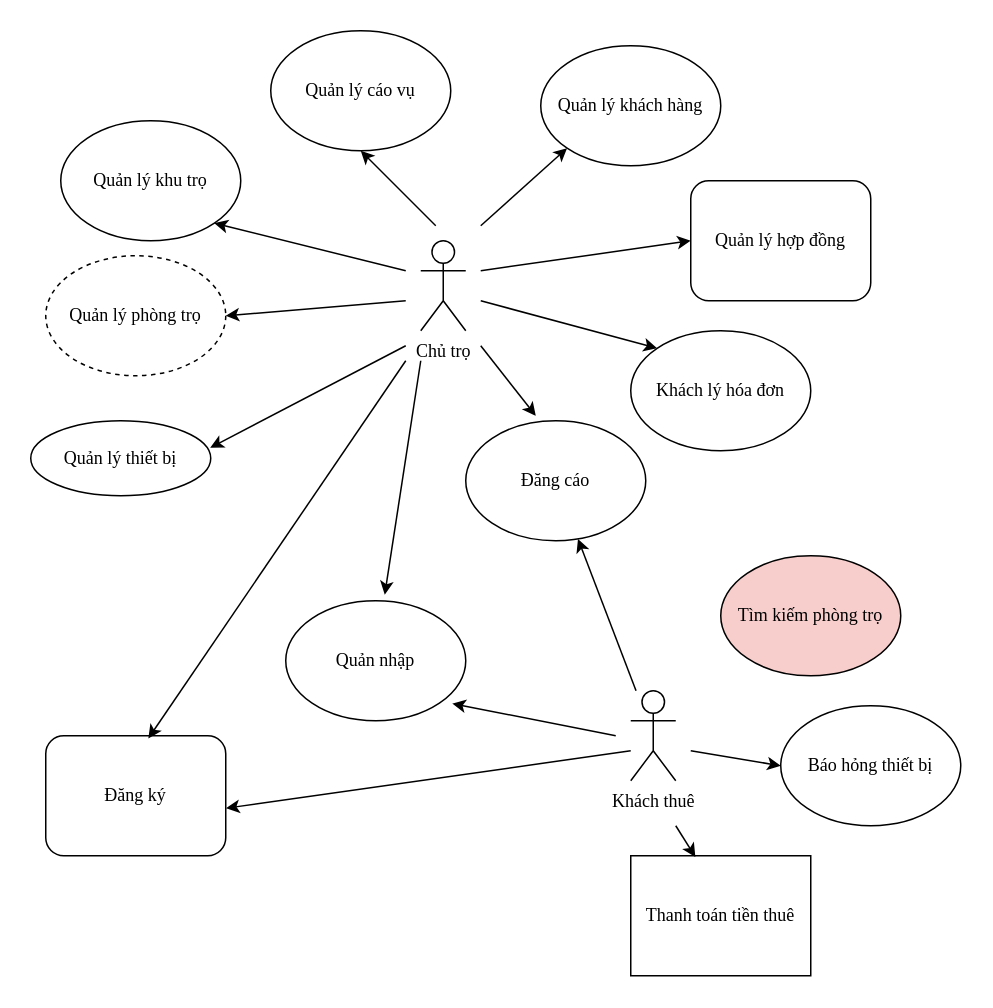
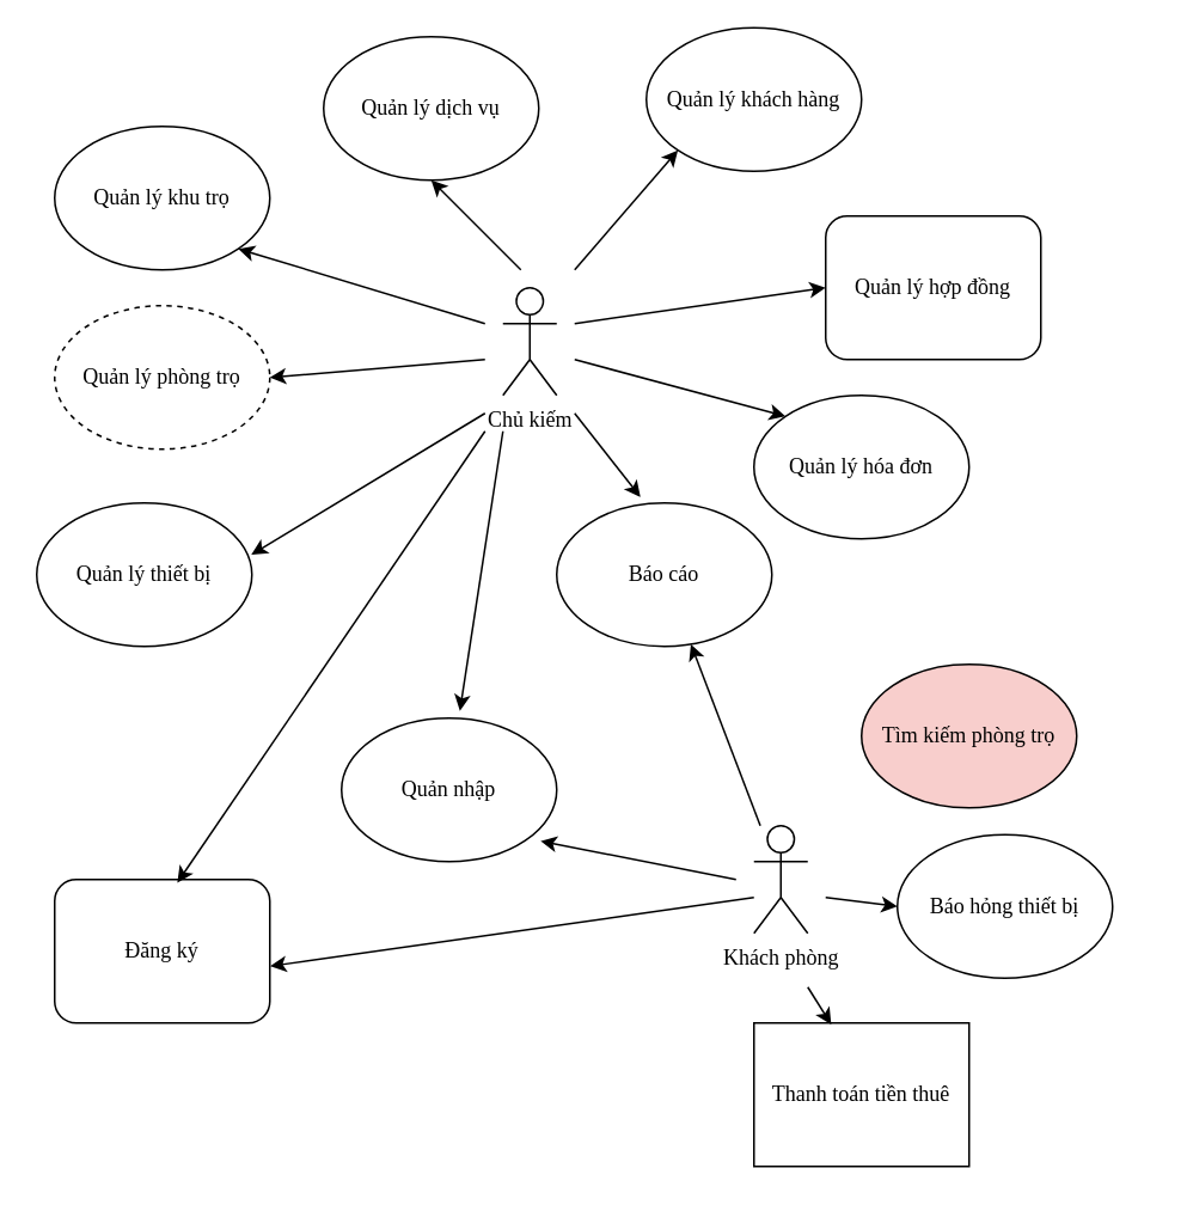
  <mxCell id="0" />
  <mxCell id="1" parent="0" />
- <mxCell id="2" value="Khách thuê" style="shape=umlActor;verticalLabelPosition=bottom;verticalAlign=top;html=1;outlineConnect=0;fontFamily=Times New Roman;" vertex="1" parent="1"><mxGeometry x="420" y="460" width="30" height="60" as="geometry" /></mxCell>
- <mxCell id="3" value="Quản lý khu trọ" style="ellipse;whiteSpace=wrap;html=1;fontFamily=Times New Roman;" vertex="1" parent="1"><mxGeometry x="40" y="80" width="120" height="80" as="geometry" /></mxCell>
+ <mxCell id="2" value="Khách phòng" style="shape=umlActor;verticalLabelPosition=bottom;verticalAlign=top;html=1;outlineConnect=0;fontFamily=Times New Roman;" vertex="1" parent="1"><mxGeometry x="420" y="460" width="30" height="60" as="geometry" /></mxCell>
+ <mxCell id="3" value="Quản lý khu trọ" style="ellipse;whiteSpace=wrap;html=1;fontFamily=Times New Roman;" vertex="1" parent="1"><mxGeometry x="30" y="70" width="120" height="80" as="geometry" /></mxCell>
  <mxCell id="4" value="Quản lý phòng trọ" style="ellipse;whiteSpace=wrap;html=1;fontFamily=Times New Roman;dashed=1;" vertex="1" parent="1"><mxGeometry x="30" y="170" width="120" height="80" as="geometry" /></mxCell>
- <mxCell id="5" value="Quản lý thiết bị" style="ellipse;whiteSpace=wrap;html=1;fontFamily=Times New Roman;" vertex="1" parent="1"><mxGeometry x="20" y="280" width="120" height="50" as="geometry" /></mxCell>
- <mxCell id="6" value="Quản lý cáo vụ" style="ellipse;whiteSpace=wrap;html=1;fontFamily=Times New Roman;" vertex="1" parent="1"><mxGeometry x="180" y="20" width="120" height="80" as="geometry" /></mxCell>
- <mxCell id="7" value="Quản lý khách hàng" style="ellipse;whiteSpace=wrap;html=1;fontFamily=Times New Roman;" vertex="1" parent="1"><mxGeometry x="360" y="30" width="120" height="80" as="geometry" /></mxCell>
+ <mxCell id="5" value="Quản lý thiết bị" style="ellipse;whiteSpace=wrap;html=1;fontFamily=Times New Roman;" vertex="1" parent="1"><mxGeometry x="20" y="280" width="120" height="80" as="geometry" /></mxCell>
+ <mxCell id="6" value="Quản lý dịch vụ" style="ellipse;whiteSpace=wrap;html=1;fontFamily=Times New Roman;" vertex="1" parent="1"><mxGeometry x="180" y="20" width="120" height="80" as="geometry" /></mxCell>
+ <mxCell id="7" value="Quản lý khách hàng" style="ellipse;whiteSpace=wrap;html=1;fontFamily=Times New Roman;" vertex="1" parent="1"><mxGeometry x="360" y="15" width="120" height="80" as="geometry" /></mxCell>
  <mxCell id="8" value="Quản lý hợp đồng" style="whiteSpace=wrap;html=1;fontFamily=Times New Roman;rounded=1;" vertex="1" parent="1"><mxGeometry x="460" y="120" width="120" height="80" as="geometry" /></mxCell>
- <mxCell id="9" value="Khách lý hóa đơn" style="ellipse;whiteSpace=wrap;html=1;fontFamily=Times New Roman;" vertex="1" parent="1"><mxGeometry x="420" y="220" width="120" height="80" as="geometry" /></mxCell>
- <mxCell id="10" value="Đăng cáo" style="ellipse;whiteSpace=wrap;html=1;fontFamily=Times New Roman;" vertex="1" parent="1"><mxGeometry x="310" y="280" width="120" height="80" as="geometry" /></mxCell>
- <mxCell id="11" value="Chủ trọ" style="shape=umlActor;verticalLabelPosition=bottom;verticalAlign=top;html=1;outlineConnect=0;fontFamily=Times New Roman;" vertex="1" parent="1"><mxGeometry x="280" y="160" width="30" height="60" as="geometry" /></mxCell>
+ <mxCell id="9" value="Quản lý hóa đơn" style="ellipse;whiteSpace=wrap;html=1;fontFamily=Times New Roman;" vertex="1" parent="1"><mxGeometry x="420" y="220" width="120" height="80" as="geometry" /></mxCell>
+ <mxCell id="10" value="Báo cáo" style="ellipse;whiteSpace=wrap;html=1;fontFamily=Times New Roman;" vertex="1" parent="1"><mxGeometry x="310" y="280" width="120" height="80" as="geometry" /></mxCell>
+ <mxCell id="11" value="Chủ kiếm" style="shape=umlActor;verticalLabelPosition=bottom;verticalAlign=top;html=1;outlineConnect=0;fontFamily=Times New Roman;" vertex="1" parent="1"><mxGeometry x="280" y="160" width="30" height="60" as="geometry" /></mxCell>
  <mxCell id="12" value="Tìm kiếm phòng trọ" style="ellipse;whiteSpace=wrap;html=1;fontFamily=Times New Roman;fillColor=#f8cecc;" vertex="1" parent="1"><mxGeometry x="480" y="370" width="120" height="80" as="geometry" /></mxCell>
- <mxCell id="13" value="Báo hỏng thiết bị" style="ellipse;whiteSpace=wrap;html=1;fontFamily=Times New Roman;" vertex="1" parent="1"><mxGeometry x="520" y="470" width="120" height="80" as="geometry" /></mxCell>
+ <mxCell id="13" value="Báo hỏng thiết bị" style="ellipse;whiteSpace=wrap;html=1;fontFamily=Times New Roman;" vertex="1" parent="1"><mxGeometry x="500" y="465" width="120" height="80" as="geometry" /></mxCell>
  <mxCell id="14" value="Thanh toán tiền thuê" style="whiteSpace=wrap;html=1;fontFamily=Times New Roman;rounded=0;" vertex="1" parent="1"><mxGeometry x="420" y="570" width="120" height="80" as="geometry" /></mxCell>
  <mxCell id="15" value="Đăng ký" style="whiteSpace=wrap;html=1;fontFamily=Times New Roman;rounded=1;" vertex="1" parent="1"><mxGeometry x="30" y="490" width="120" height="80" as="geometry" /></mxCell>
  <mxCell id="16" value="Quản nhập" style="ellipse;whiteSpace=wrap;html=1;fontFamily=Times New Roman;" vertex="1" parent="1"><mxGeometry x="190" y="400" width="120" height="80" as="geometry" /></mxCell>
  <mxCell id="17" value="" style="endArrow=classic;html=1;rounded=0;entryX=0.5;entryY=1;entryDx=0;entryDy=0;" edge="1" parent="1" target="6"><mxGeometry width="50" height="50" relative="1" as="geometry"><mxPoint x="290" y="150" as="sourcePoint" /><mxPoint x="320" y="140" as="targetPoint" /></mxGeometry></mxCell>
  <mxCell id="18" value="" style="endArrow=classic;html=1;rounded=0;entryX=1;entryY=1;entryDx=0;entryDy=0;" edge="1" parent="1" target="3"><mxGeometry width="50" height="50" relative="1" as="geometry"><mxPoint x="270" y="180" as="sourcePoint" /><mxPoint x="250" y="110" as="targetPoint" /></mxGeometry></mxCell>
  <mxCell id="19" value="" style="endArrow=classic;html=1;rounded=0;entryX=1;entryY=0.5;entryDx=0;entryDy=0;" edge="1" parent="1" target="4"><mxGeometry width="50" height="50" relative="1" as="geometry"><mxPoint x="270" y="200" as="sourcePoint" /><mxPoint x="142" y="148" as="targetPoint" /></mxGeometry></mxCell>
  <mxCell id="20" value="" style="endArrow=classic;html=1;rounded=0;entryX=0.997;entryY=0.361;entryDx=0;entryDy=0;entryPerimeter=0;" edge="1" parent="1" target="5"><mxGeometry width="50" height="50" relative="1" as="geometry"><mxPoint x="270" y="230" as="sourcePoint" /><mxPoint x="152" y="158" as="targetPoint" /></mxGeometry></mxCell>
  <mxCell id="21" value="" style="endArrow=classic;html=1;rounded=0;entryX=0.389;entryY=-0.041;entryDx=0;entryDy=0;entryPerimeter=0;" edge="1" parent="1" target="10"><mxGeometry width="50" height="50" relative="1" as="geometry"><mxPoint x="320" y="230" as="sourcePoint" /><mxPoint x="162" y="168" as="targetPoint" /></mxGeometry></mxCell>
  <mxCell id="22" value="" style="endArrow=classic;html=1;rounded=0;entryX=0;entryY=0;entryDx=0;entryDy=0;" edge="1" parent="1" target="9"><mxGeometry width="50" height="50" relative="1" as="geometry"><mxPoint x="320" y="200" as="sourcePoint" /><mxPoint x="172" y="178" as="targetPoint" /></mxGeometry></mxCell>
  <mxCell id="23" value="" style="endArrow=classic;html=1;rounded=0;entryX=0;entryY=0.5;entryDx=0;entryDy=0;" edge="1" parent="1" target="8"><mxGeometry width="50" height="50" relative="1" as="geometry"><mxPoint x="320" y="180" as="sourcePoint" /><mxPoint x="182" y="188" as="targetPoint" /></mxGeometry></mxCell>
  <mxCell id="24" value="" style="endArrow=classic;html=1;rounded=0;entryX=0;entryY=1;entryDx=0;entryDy=0;" edge="1" parent="1" target="7"><mxGeometry width="50" height="50" relative="1" as="geometry"><mxPoint x="320" y="150" as="sourcePoint" /><mxPoint x="192" y="198" as="targetPoint" /></mxGeometry></mxCell>
  <mxCell id="25" value="" style="endArrow=classic;html=1;rounded=0;entryX=0.55;entryY=-0.051;entryDx=0;entryDy=0;entryPerimeter=0;" edge="1" parent="1" target="16"><mxGeometry width="50" height="50" relative="1" as="geometry"><mxPoint x="280" y="240" as="sourcePoint" /><mxPoint x="150" y="319" as="targetPoint" /></mxGeometry></mxCell>
  <mxCell id="26" value="" style="endArrow=classic;html=1;rounded=0;entryX=0.925;entryY=0.857;entryDx=0;entryDy=0;entryPerimeter=0;" edge="1" parent="1" target="16"><mxGeometry width="50" height="50" relative="1" as="geometry"><mxPoint x="410" y="490" as="sourcePoint" /><mxPoint x="196" y="416" as="targetPoint" /></mxGeometry></mxCell>
  <mxCell id="27" value="" style="endArrow=classic;html=1;rounded=0;entryX=0.57;entryY=0.022;entryDx=0;entryDy=0;entryPerimeter=0;" edge="1" parent="1" target="15"><mxGeometry width="50" height="50" relative="1" as="geometry"><mxPoint x="270" y="240" as="sourcePoint" /><mxPoint x="311" y="479" as="targetPoint" /></mxGeometry></mxCell>
  <mxCell id="28" value="" style="endArrow=classic;html=1;rounded=0;entryX=1.002;entryY=0.604;entryDx=0;entryDy=0;entryPerimeter=0;" edge="1" parent="1" target="15"><mxGeometry width="50" height="50" relative="1" as="geometry"><mxPoint x="420" y="500" as="sourcePoint" /><mxPoint x="311" y="479" as="targetPoint" /></mxGeometry></mxCell>
  <mxCell id="29" value="" style="endArrow=classic;html=1;rounded=0;entryX=0.359;entryY=0.01;entryDx=0;entryDy=0;entryPerimeter=0;" edge="1" parent="1" target="14"><mxGeometry width="50" height="50" relative="1" as="geometry"><mxPoint x="450" y="550" as="sourcePoint" /><mxPoint x="321" y="489" as="targetPoint" /></mxGeometry></mxCell>
  <mxCell id="30" value="" style="endArrow=classic;html=1;rounded=0;entryX=0;entryY=0.5;entryDx=0;entryDy=0;" edge="1" parent="1" target="13"><mxGeometry width="50" height="50" relative="1" as="geometry"><mxPoint x="460" y="500" as="sourcePoint" /><mxPoint x="331" y="499" as="targetPoint" /></mxGeometry></mxCell>
  <mxCell id="31" value="" style="endArrow=classic;html=1;rounded=0;" edge="1" parent="1" source="2" target="10"><mxGeometry width="50" height="50" relative="1" as="geometry"><mxPoint x="450" y="530" as="sourcePoint" /><mxPoint x="341" y="509" as="targetPoint" /></mxGeometry></mxCell>
